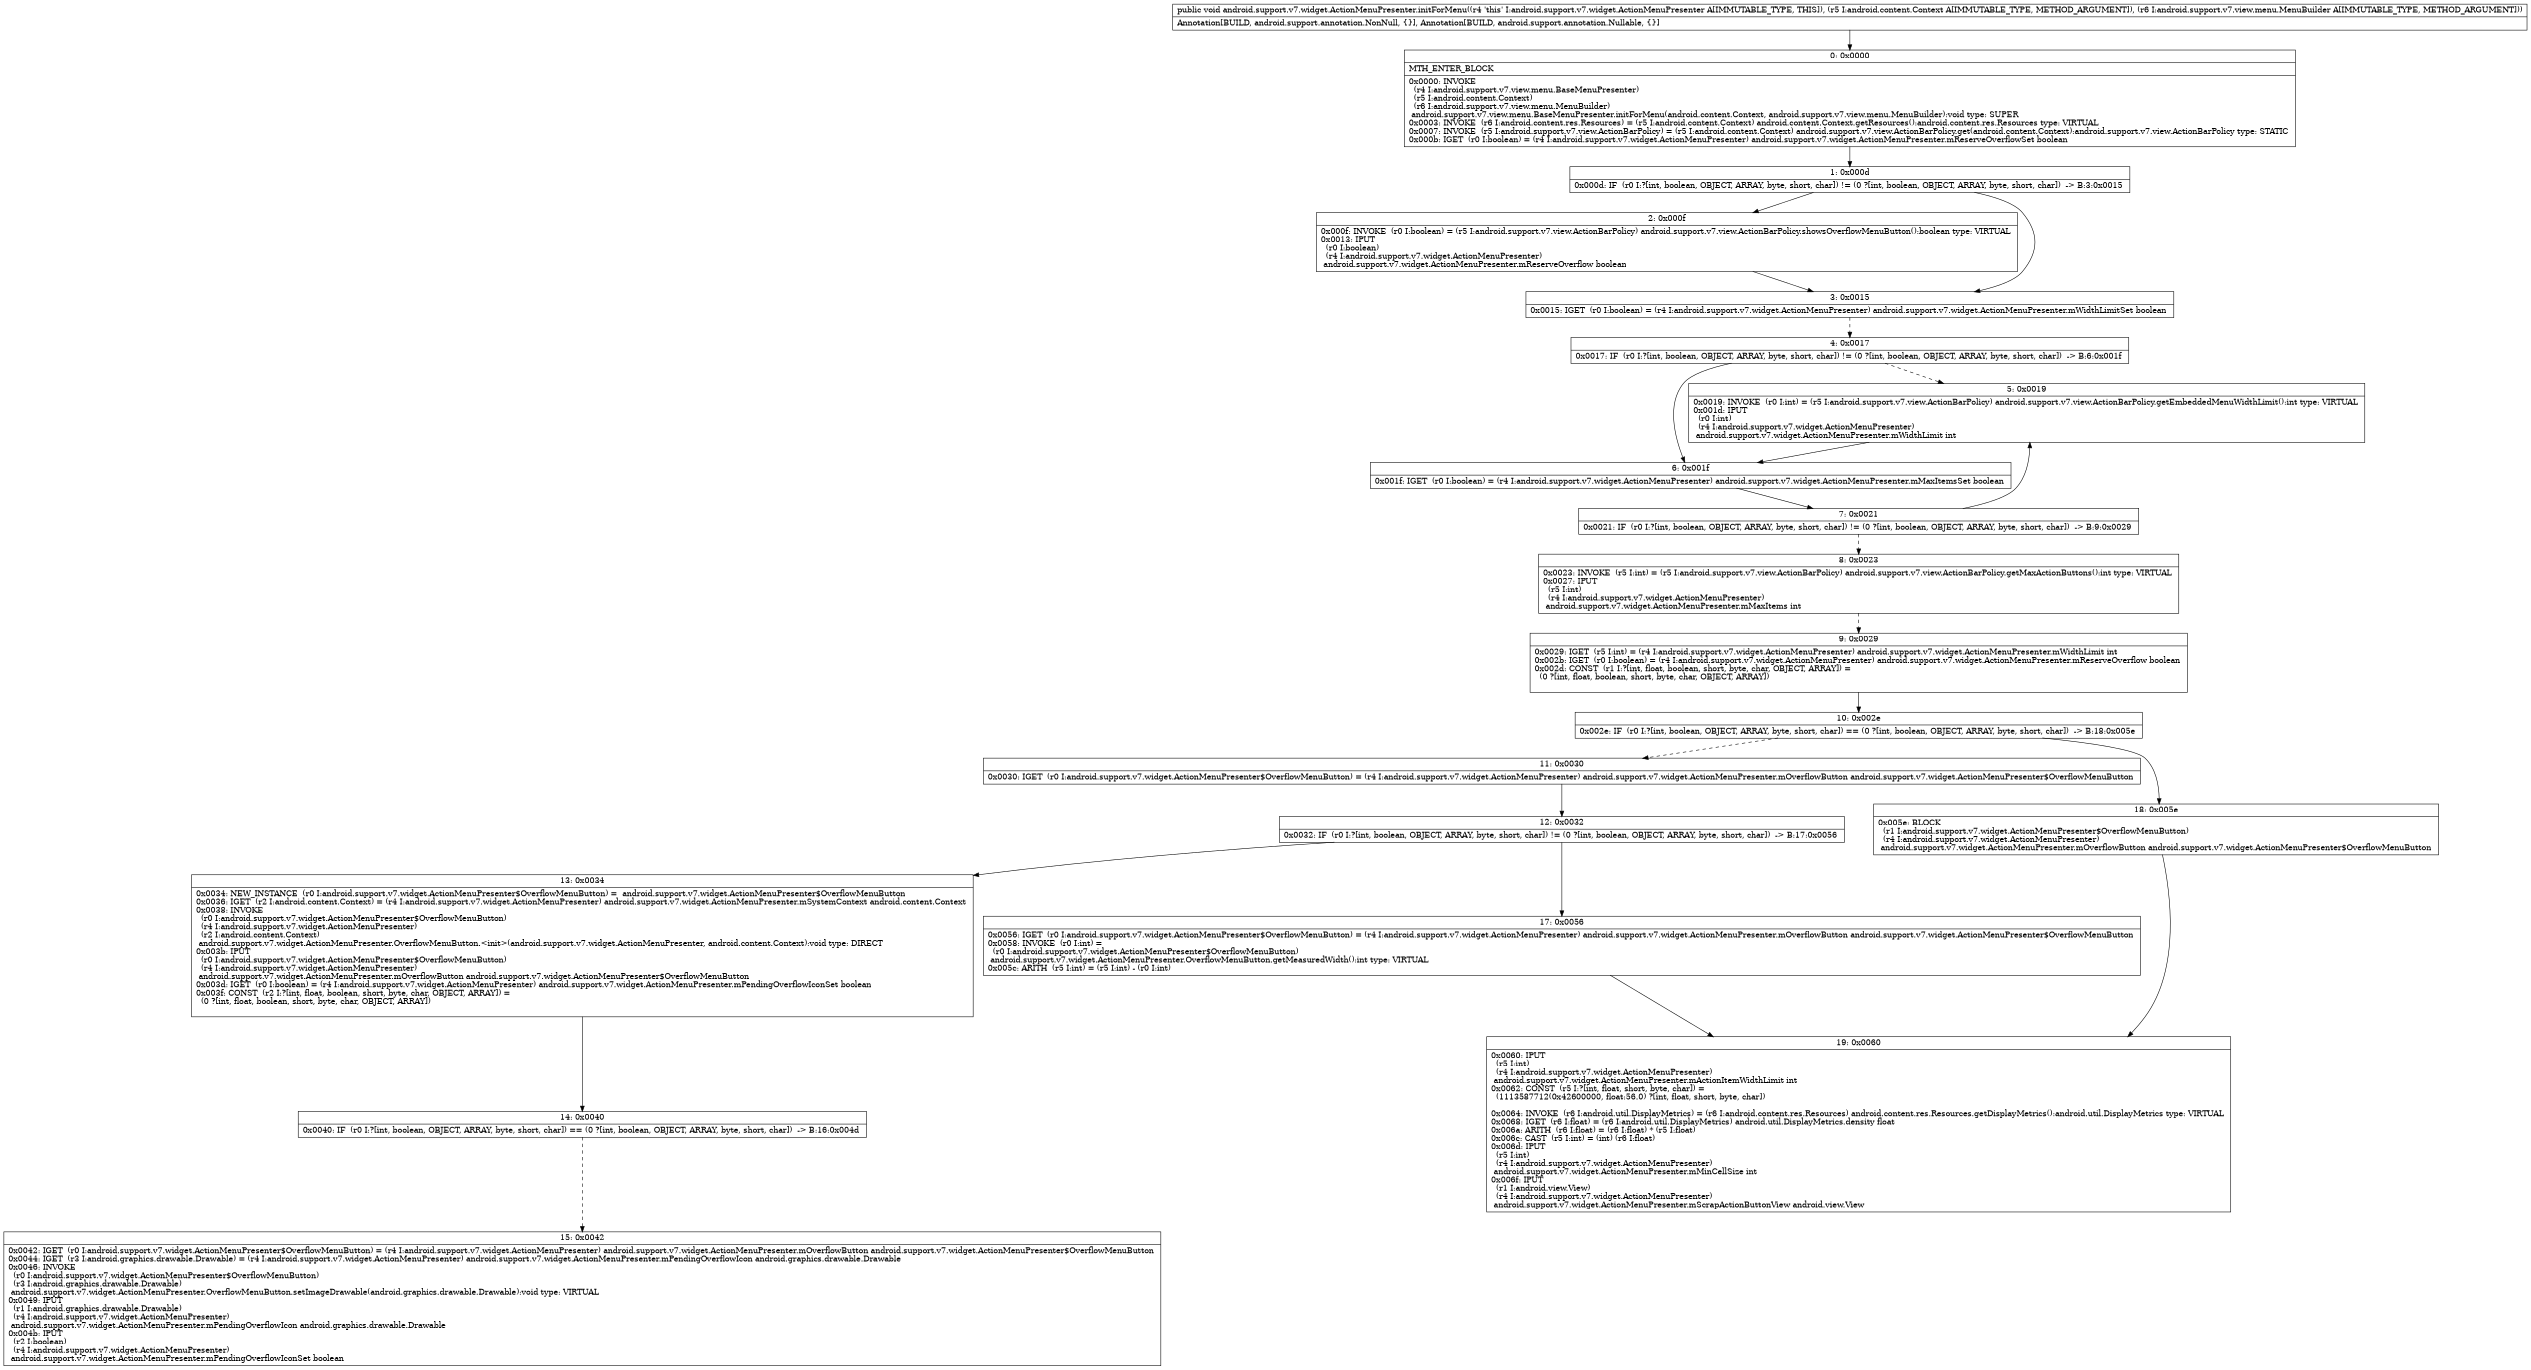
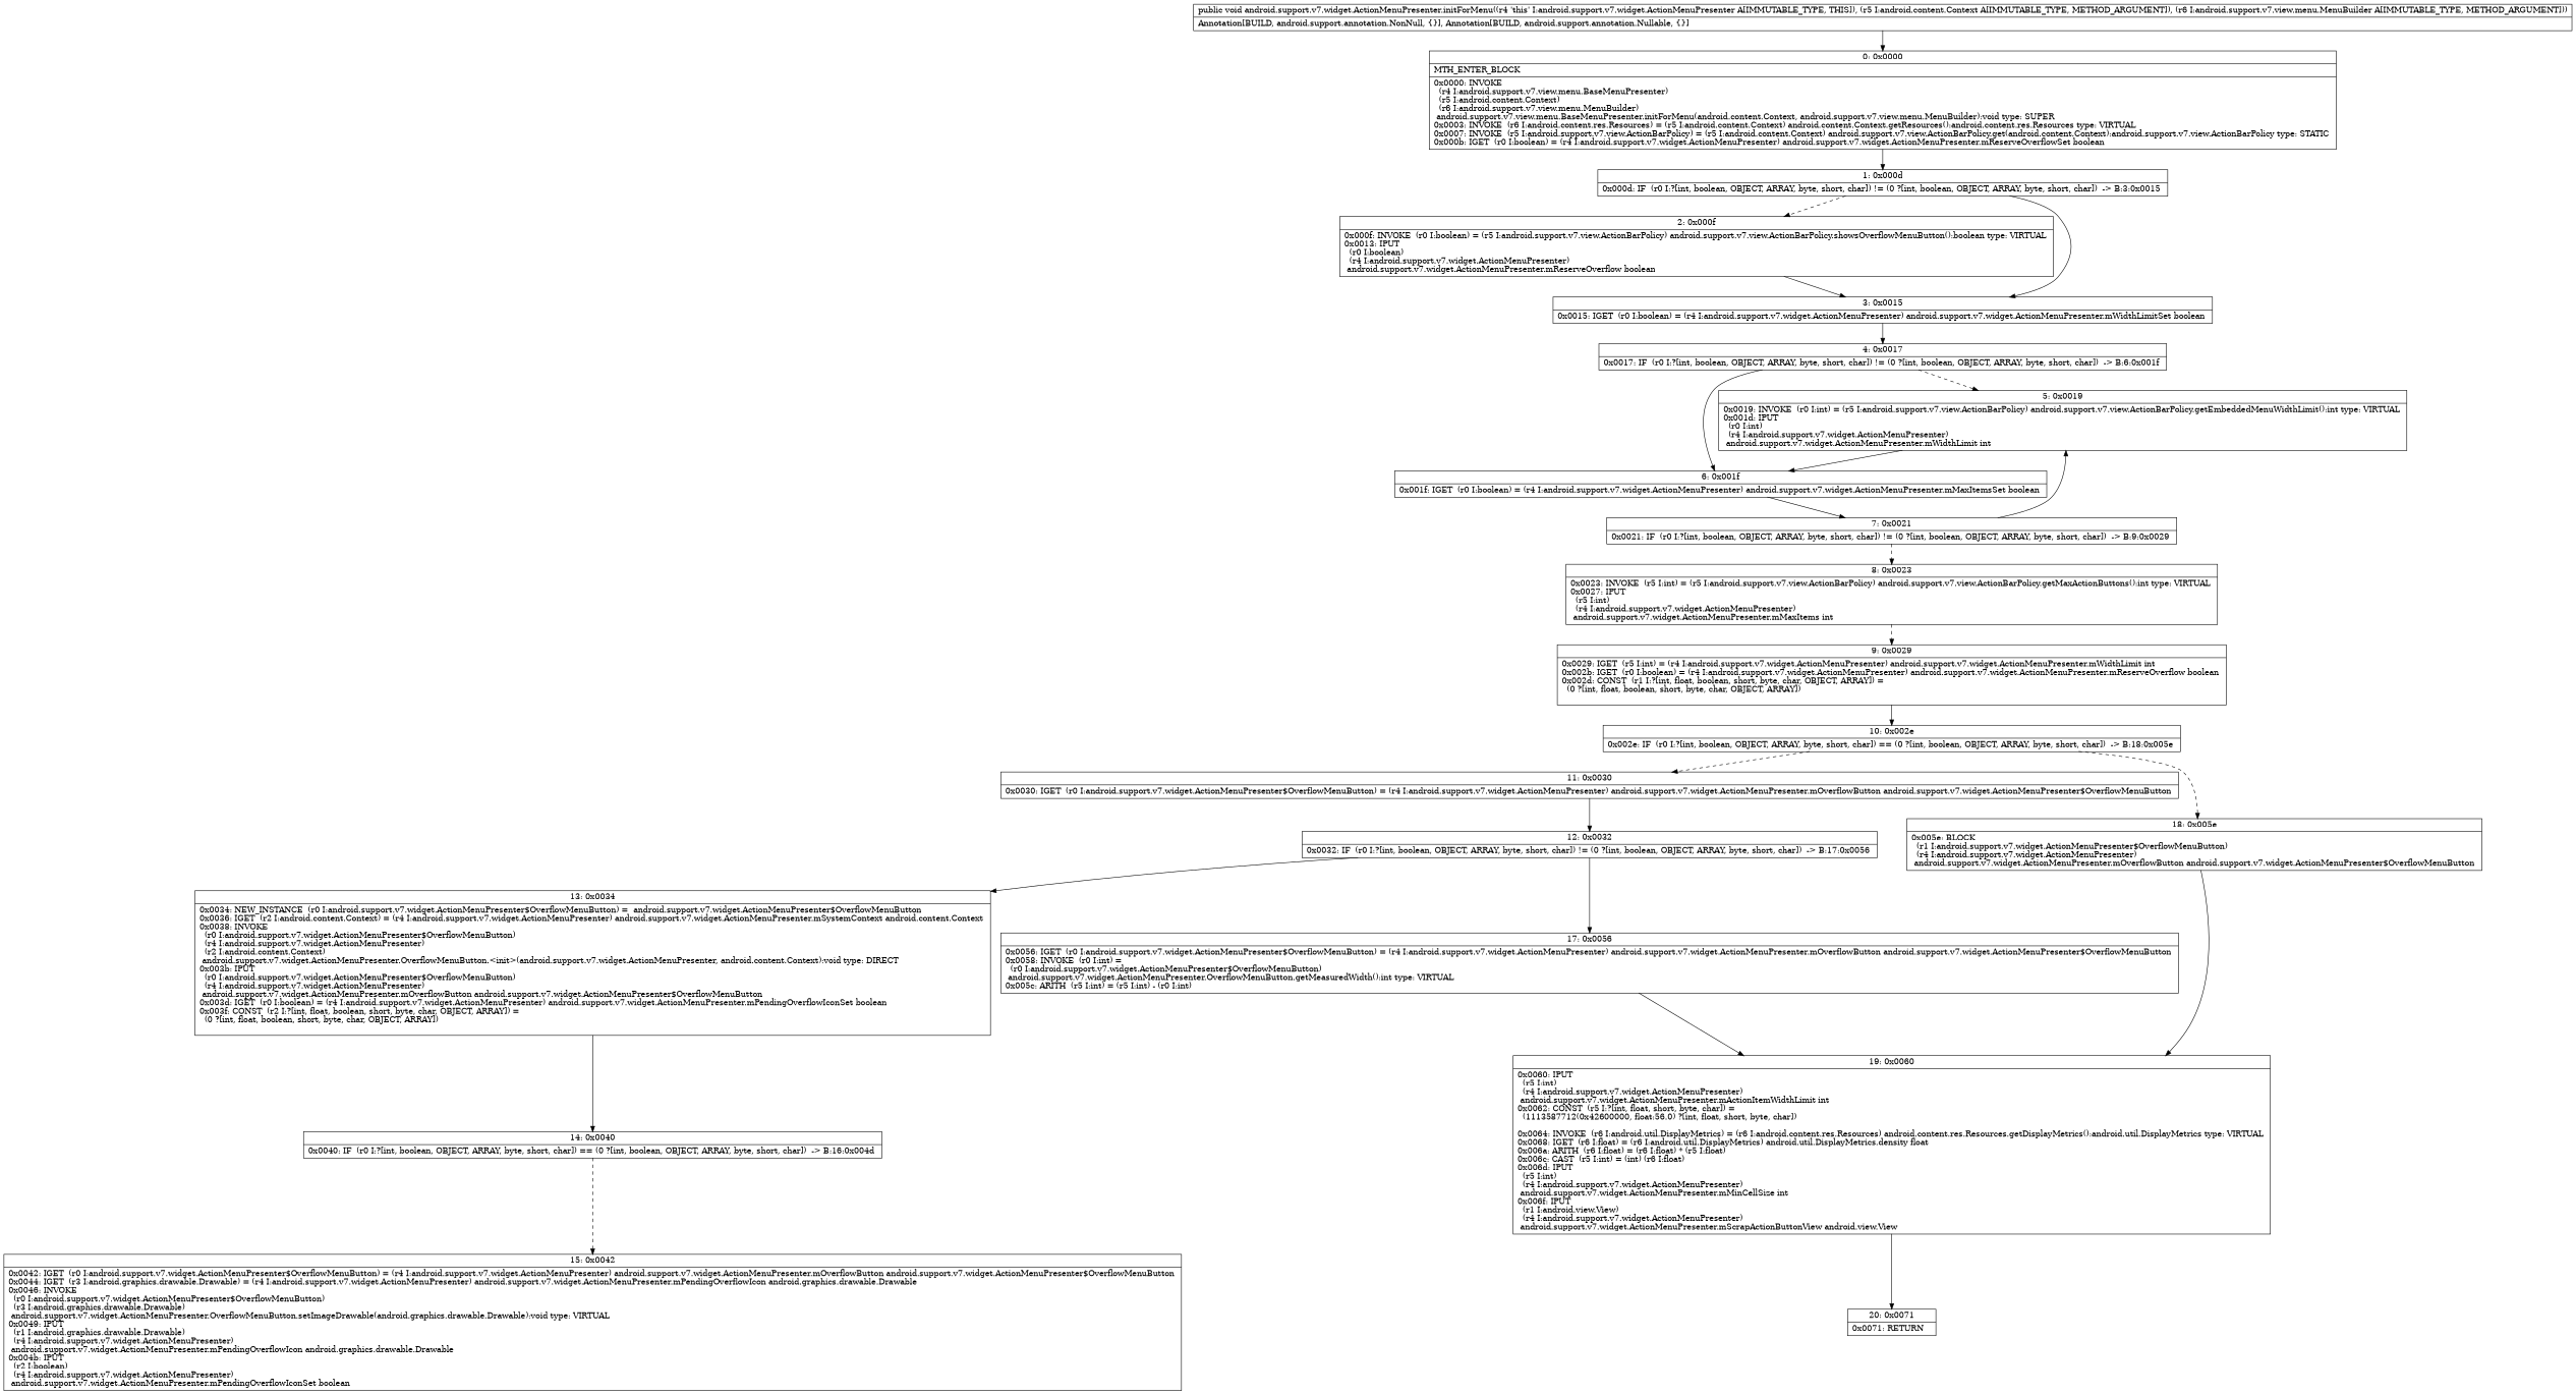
  digraph {
    node [shape=record]
    n1 [label="{0\:\ 0x0000|MTH_ENTER_BLOCK\l|0x0000: INVOKE  \l  (r4 I:android.support.v7.view.menu.BaseMenuPresenter)\l  (r5 I:android.content.Context)\l  (r6 I:android.support.v7.view.menu.MenuBuilder)\l android.support.v7.view.menu.BaseMenuPresenter.initForMenu(android.content.Context, android.support.v7.view.menu.MenuBuilder):void type: SUPER \l0x0003: INVOKE  (r6 I:android.content.res.Resources) = (r5 I:android.content.Context) android.content.Context.getResources():android.content.res.Resources type: VIRTUAL \l0x0007: INVOKE  (r5 I:android.support.v7.view.ActionBarPolicy) = (r5 I:android.content.Context) android.support.v7.view.ActionBarPolicy.get(android.content.Context):android.support.v7.view.ActionBarPolicy type: STATIC \l0x000b: IGET  (r0 I:boolean) = (r4 I:android.support.v7.widget.ActionMenuPresenter) android.support.v7.widget.ActionMenuPresenter.mReserveOverflowSet boolean \l}"]
    n2 [label="{1\:\ 0x000d|0x000d: IF  (r0 I:?[int, boolean, OBJECT, ARRAY, byte, short, char]) != (0 ?[int, boolean, OBJECT, ARRAY, byte, short, char])  \-\> B:3:0x0015 \l}"]
    n3 [label="{2\:\ 0x000f|0x000f: INVOKE  (r0 I:boolean) = (r5 I:android.support.v7.view.ActionBarPolicy) android.support.v7.view.ActionBarPolicy.showsOverflowMenuButton():boolean type: VIRTUAL \l0x0013: IPUT  \l  (r0 I:boolean)\l  (r4 I:android.support.v7.widget.ActionMenuPresenter)\l android.support.v7.widget.ActionMenuPresenter.mReserveOverflow boolean \l}"]
    n4 [label="{3\:\ 0x0015|0x0015: IGET  (r0 I:boolean) = (r4 I:android.support.v7.widget.ActionMenuPresenter) android.support.v7.widget.ActionMenuPresenter.mWidthLimitSet boolean \l}"]
    n5 [label="{4\:\ 0x0017|0x0017: IF  (r0 I:?[int, boolean, OBJECT, ARRAY, byte, short, char]) != (0 ?[int, boolean, OBJECT, ARRAY, byte, short, char])  \-\> B:6:0x001f \l}"]
    n6 [label="{5\:\ 0x0019|0x0019: INVOKE  (r0 I:int) = (r5 I:android.support.v7.view.ActionBarPolicy) android.support.v7.view.ActionBarPolicy.getEmbeddedMenuWidthLimit():int type: VIRTUAL \l0x001d: IPUT  \l  (r0 I:int)\l  (r4 I:android.support.v7.widget.ActionMenuPresenter)\l android.support.v7.widget.ActionMenuPresenter.mWidthLimit int \l}"]
    n7 [label="{6\:\ 0x001f|0x001f: IGET  (r0 I:boolean) = (r4 I:android.support.v7.widget.ActionMenuPresenter) android.support.v7.widget.ActionMenuPresenter.mMaxItemsSet boolean \l}"]
    n8 [label="{7\:\ 0x0021|0x0021: IF  (r0 I:?[int, boolean, OBJECT, ARRAY, byte, short, char]) != (0 ?[int, boolean, OBJECT, ARRAY, byte, short, char])  \-\> B:9:0x0029 \l}"]
    n9 [label="{8\:\ 0x0023|0x0023: INVOKE  (r5 I:int) = (r5 I:android.support.v7.view.ActionBarPolicy) android.support.v7.view.ActionBarPolicy.getMaxActionButtons():int type: VIRTUAL \l0x0027: IPUT  \l  (r5 I:int)\l  (r4 I:android.support.v7.widget.ActionMenuPresenter)\l android.support.v7.widget.ActionMenuPresenter.mMaxItems int \l}"]
    n10 [label="{9\:\ 0x0029|0x0029: IGET  (r5 I:int) = (r4 I:android.support.v7.widget.ActionMenuPresenter) android.support.v7.widget.ActionMenuPresenter.mWidthLimit int \l0x002b: IGET  (r0 I:boolean) = (r4 I:android.support.v7.widget.ActionMenuPresenter) android.support.v7.widget.ActionMenuPresenter.mReserveOverflow boolean \l0x002d: CONST  (r1 I:?[int, float, boolean, short, byte, char, OBJECT, ARRAY]) = \l  (0 ?[int, float, boolean, short, byte, char, OBJECT, ARRAY])\l \l}"]
    n11 [label="{10\:\ 0x002e|0x002e: IF  (r0 I:?[int, boolean, OBJECT, ARRAY, byte, short, char]) == (0 ?[int, boolean, OBJECT, ARRAY, byte, short, char])  \-\> B:18:0x005e \l}"]
    n12 [label="{11\:\ 0x0030|0x0030: IGET  (r0 I:android.support.v7.widget.ActionMenuPresenter$OverflowMenuButton) = (r4 I:android.support.v7.widget.ActionMenuPresenter) android.support.v7.widget.ActionMenuPresenter.mOverflowButton android.support.v7.widget.ActionMenuPresenter$OverflowMenuButton \l}"]
    n13 [label="{18\:\ 0x005e|0x005e: BLOCK  \l  (r1 I:android.support.v7.widget.ActionMenuPresenter$OverflowMenuButton)\l  (r4 I:android.support.v7.widget.ActionMenuPresenter)\l android.support.v7.widget.ActionMenuPresenter.mOverflowButton android.support.v7.widget.ActionMenuPresenter$OverflowMenuButton \l}"]
    n14 [label="{12\:\ 0x0032|0x0032: IF  (r0 I:?[int, boolean, OBJECT, ARRAY, byte, short, char]) != (0 ?[int, boolean, OBJECT, ARRAY, byte, short, char])  \-\> B:17:0x0056 \l}"]
    n15 [label="{19\:\ 0x0060|0x0060: IPUT  \l  (r5 I:int)\l  (r4 I:android.support.v7.widget.ActionMenuPresenter)\l android.support.v7.widget.ActionMenuPresenter.mActionItemWidthLimit int \l0x0062: CONST  (r5 I:?[int, float, short, byte, char]) = \l  (1113587712(0x42600000, float:56.0) ?[int, float, short, byte, char])\l \l0x0064: INVOKE  (r6 I:android.util.DisplayMetrics) = (r6 I:android.content.res.Resources) android.content.res.Resources.getDisplayMetrics():android.util.DisplayMetrics type: VIRTUAL \l0x0068: IGET  (r6 I:float) = (r6 I:android.util.DisplayMetrics) android.util.DisplayMetrics.density float \l0x006a: ARITH  (r6 I:float) = (r6 I:float) * (r5 I:float) \l0x006c: CAST  (r5 I:int) = (int) (r6 I:float) \l0x006d: IPUT  \l  (r5 I:int)\l  (r4 I:android.support.v7.widget.ActionMenuPresenter)\l android.support.v7.widget.ActionMenuPresenter.mMinCellSize int \l0x006f: IPUT  \l  (r1 I:android.view.View)\l  (r4 I:android.support.v7.widget.ActionMenuPresenter)\l android.support.v7.widget.ActionMenuPresenter.mScrapActionButtonView android.view.View \l}"]
    n16 [label="{13\:\ 0x0034|0x0034: NEW_INSTANCE  (r0 I:android.support.v7.widget.ActionMenuPresenter$OverflowMenuButton) =  android.support.v7.widget.ActionMenuPresenter$OverflowMenuButton \l0x0036: IGET  (r2 I:android.content.Context) = (r4 I:android.support.v7.widget.ActionMenuPresenter) android.support.v7.widget.ActionMenuPresenter.mSystemContext android.content.Context \l0x0038: INVOKE  \l  (r0 I:android.support.v7.widget.ActionMenuPresenter$OverflowMenuButton)\l  (r4 I:android.support.v7.widget.ActionMenuPresenter)\l  (r2 I:android.content.Context)\l android.support.v7.widget.ActionMenuPresenter.OverflowMenuButton.\<init\>(android.support.v7.widget.ActionMenuPresenter, android.content.Context):void type: DIRECT \l0x003b: IPUT  \l  (r0 I:android.support.v7.widget.ActionMenuPresenter$OverflowMenuButton)\l  (r4 I:android.support.v7.widget.ActionMenuPresenter)\l android.support.v7.widget.ActionMenuPresenter.mOverflowButton android.support.v7.widget.ActionMenuPresenter$OverflowMenuButton \l0x003d: IGET  (r0 I:boolean) = (r4 I:android.support.v7.widget.ActionMenuPresenter) android.support.v7.widget.ActionMenuPresenter.mPendingOverflowIconSet boolean \l0x003f: CONST  (r2 I:?[int, float, boolean, short, byte, char, OBJECT, ARRAY]) = \l  (0 ?[int, float, boolean, short, byte, char, OBJECT, ARRAY])\l \l}"]
    n17 [label="{17\:\ 0x0056|0x0056: IGET  (r0 I:android.support.v7.widget.ActionMenuPresenter$OverflowMenuButton) = (r4 I:android.support.v7.widget.ActionMenuPresenter) android.support.v7.widget.ActionMenuPresenter.mOverflowButton android.support.v7.widget.ActionMenuPresenter$OverflowMenuButton \l0x0058: INVOKE  (r0 I:int) = \l  (r0 I:android.support.v7.widget.ActionMenuPresenter$OverflowMenuButton)\l android.support.v7.widget.ActionMenuPresenter.OverflowMenuButton.getMeasuredWidth():int type: VIRTUAL \l0x005c: ARITH  (r5 I:int) = (r5 I:int) \- (r0 I:int) \l}"]
    n18 [label="{14\:\ 0x0040|0x0040: IF  (r0 I:?[int, boolean, OBJECT, ARRAY, byte, short, char]) == (0 ?[int, boolean, OBJECT, ARRAY, byte, short, char])  \-\> B:16:0x004d \l}"]
    n19 [label="{15\:\ 0x0042|0x0042: IGET  (r0 I:android.support.v7.widget.ActionMenuPresenter$OverflowMenuButton) = (r4 I:android.support.v7.widget.ActionMenuPresenter) android.support.v7.widget.ActionMenuPresenter.mOverflowButton android.support.v7.widget.ActionMenuPresenter$OverflowMenuButton \l0x0044: IGET  (r3 I:android.graphics.drawable.Drawable) = (r4 I:android.support.v7.widget.ActionMenuPresenter) android.support.v7.widget.ActionMenuPresenter.mPendingOverflowIcon android.graphics.drawable.Drawable \l0x0046: INVOKE  \l  (r0 I:android.support.v7.widget.ActionMenuPresenter$OverflowMenuButton)\l  (r3 I:android.graphics.drawable.Drawable)\l android.support.v7.widget.ActionMenuPresenter.OverflowMenuButton.setImageDrawable(android.graphics.drawable.Drawable):void type: VIRTUAL \l0x0049: IPUT  \l  (r1 I:android.graphics.drawable.Drawable)\l  (r4 I:android.support.v7.widget.ActionMenuPresenter)\l android.support.v7.widget.ActionMenuPresenter.mPendingOverflowIcon android.graphics.drawable.Drawable \l0x004b: IPUT  \l  (r2 I:boolean)\l  (r4 I:android.support.v7.widget.ActionMenuPresenter)\l android.support.v7.widget.ActionMenuPresenter.mPendingOverflowIconSet boolean \l}"]
+   n20 [label="{20\:\ 0x0071|0x0071: RETURN   \l}"]
    n21 [label="{public void android.support.v7.widget.ActionMenuPresenter.initForMenu((r4 'this' I:android.support.v7.widget.ActionMenuPresenter A[IMMUTABLE_TYPE, THIS]), (r5 I:android.content.Context A[IMMUTABLE_TYPE, METHOD_ARGUMENT]), (r6 I:android.support.v7.view.menu.MenuBuilder A[IMMUTABLE_TYPE, METHOD_ARGUMENT]))  | Annotation[BUILD, android.support.annotation.NonNull, \{\}], Annotation[BUILD, android.support.annotation.Nullable, \{\}]\l}"]
    n1 -> n2
-   n2 -> n3 [style=solid]
+   n2 -> n3 [style=dashed]
    n2 -> n4
    n3 -> n4
-   n4 -> n5 [style=dashed]
+   n4 -> n5
    n5 -> n6 [style=dashed]
    n5 -> n7
    n6 -> n7
    n7 -> n8
    n8 -> n6
    n8 -> n9 [style=dashed]
    n9 -> n10 [style=dashed]
    n10 -> n11
    n11 -> n12 [style=dashed]
-   n11 -> n13
+   n11 -> n13 [style=dashed]
    n12 -> n14
    n13 -> n15
    n14 -> n16 [style=solid]
    n14 -> n17
+   n15 -> n20
    n16 -> n18
    n17 -> n15
    n18 -> n19 [style=dashed]
    n21 -> n1
  }
